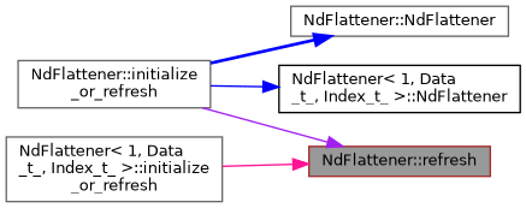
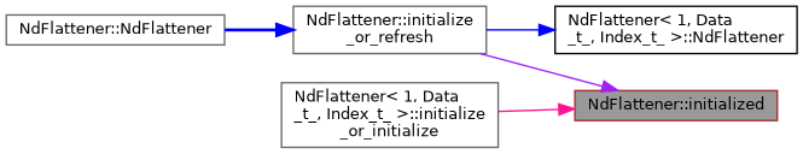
  digraph {
    rankdir=RL
    node [color=gray40 fillcolor=white fontname=Helvetica fontsize=10 shape=box style=filled]
    edge [color=blue dir=back fontname=Helvetica fontsize=10 labelfontname=Helvetica labelfontsize=10 style=solid]
-   n1 [color=brown fillcolor=grey60 fontcolor=black height=0.2 label="NdFlattener::refresh" width=0.4]
+   n1 [color=brown fillcolor=grey60 fontcolor=black height=0.2 label="NdFlattener::initialized" width=0.4]
    n2 [height=0.2 label="NdFlattener::initialize\l_or_refresh" width=0.4]
-   n3 [height=0.2 label="NdFlattener\< 1, Data\l_t_, Index_t_ \>::initialize\l_or_refresh" width=0.4]
+   n3 [height=0.2 label="NdFlattener\< 1, Data\l_t_, Index_t_ \>::initialize\l_or_initialize" width=0.4]
    n4 [height=0.2 label="NdFlattener::NdFlattener" width=0.4]
    n5 [color=black height=0.2 label="NdFlattener\< 1, Data\l_t_, Index_t_ \>::NdFlattener" width=0.4]
    n1 -> n2 [color=purple]
    n1 -> n3 [color=deeppink]
-   n4 -> n2 [style=bold]
+   n2 -> n4 [style=bold]
    n5 -> n2
  }
